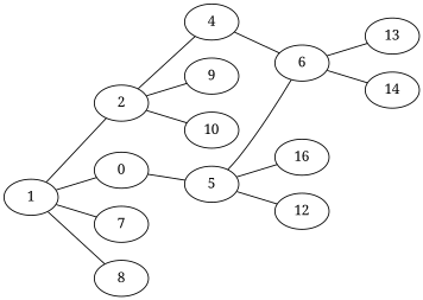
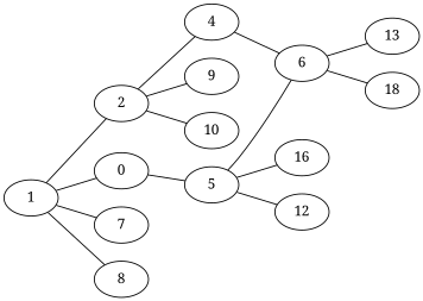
  graph {
    fontname="Noto Serif"
    rankdir=LR
    node [chem=H fontname="Noto Serif"]
    edge [fontname="Noto Serif" valence=1]
    1 [chem=C]
    2 [chem=C]
    n3 [chem=S label=0]
    7
    8
    4 [chem=S]
    9
    10
    5 [chem=C]
    6 [chem=C]
    n11 [label=16]
    12
    13
-   14
+   14 [label=18]
    1 -- 2
    1 -- n3
    1 -- 7
    1 -- 8
    2 -- 4
    2 -- 9
    2 -- 10
    n3 -- 5
    4 -- 6
    5 -- 6
    5 -- n11
    5 -- 12
    6 -- 13
    6 -- 14
  }
